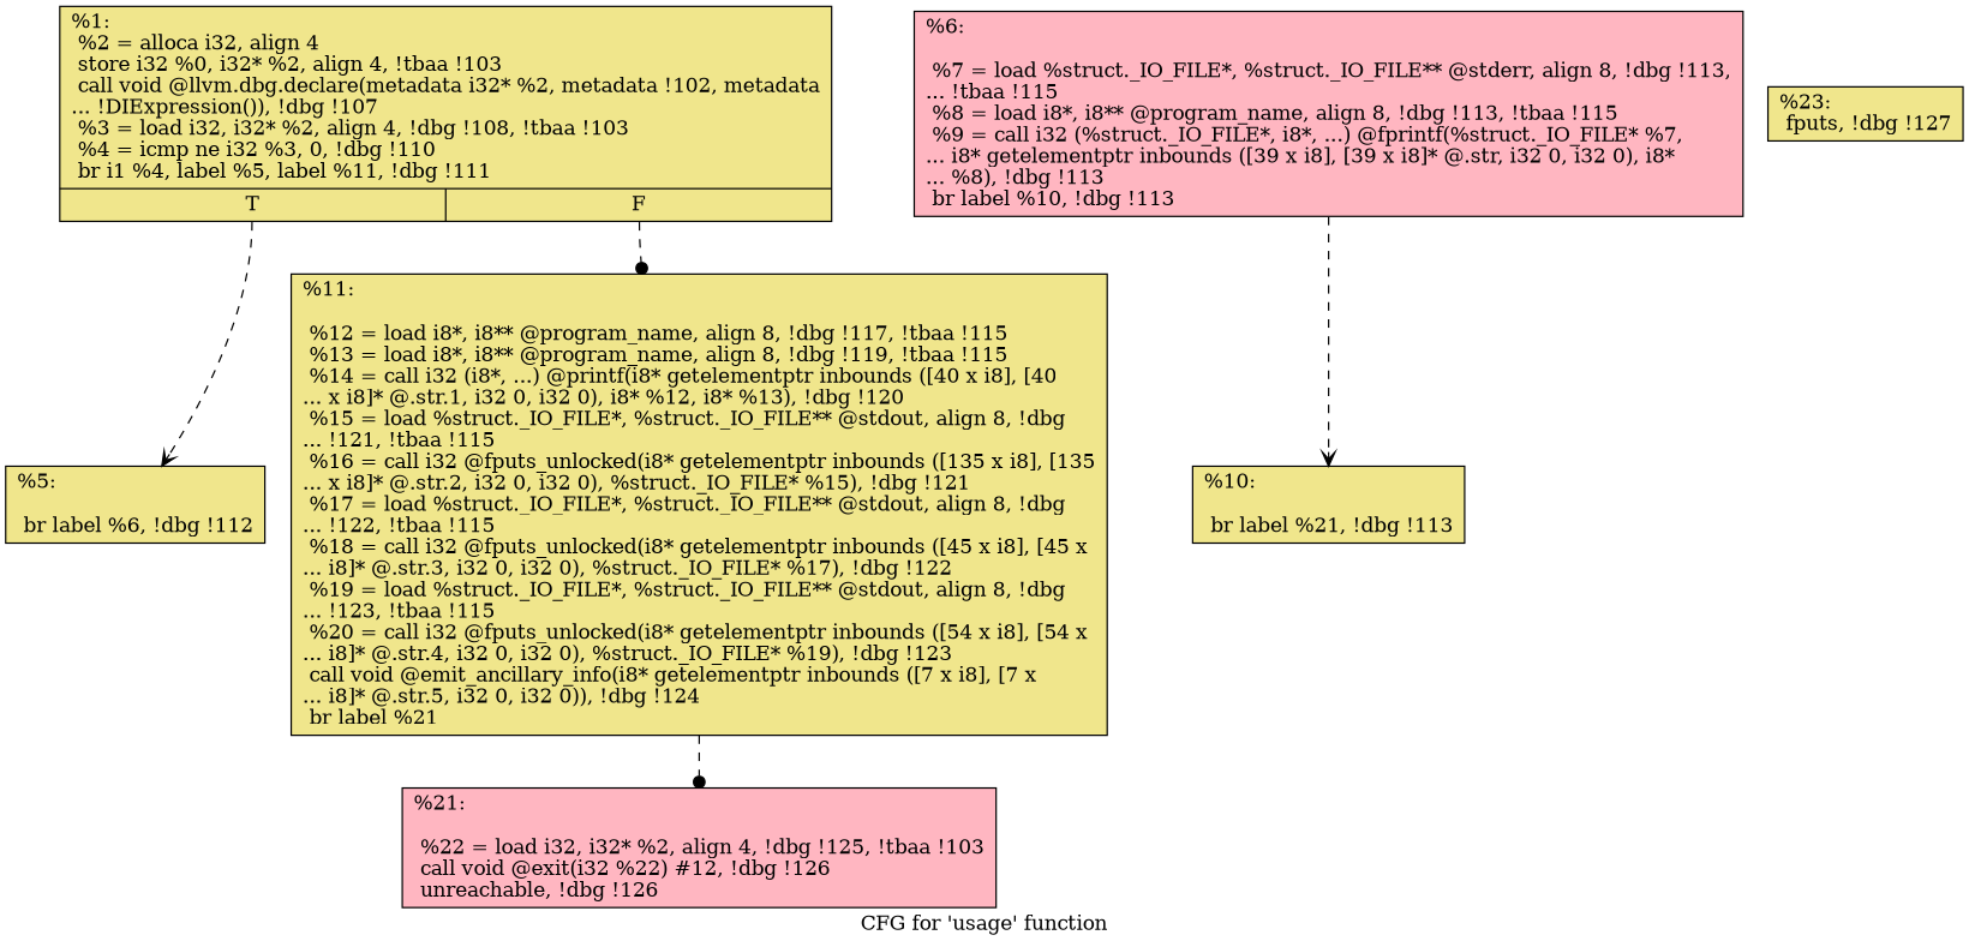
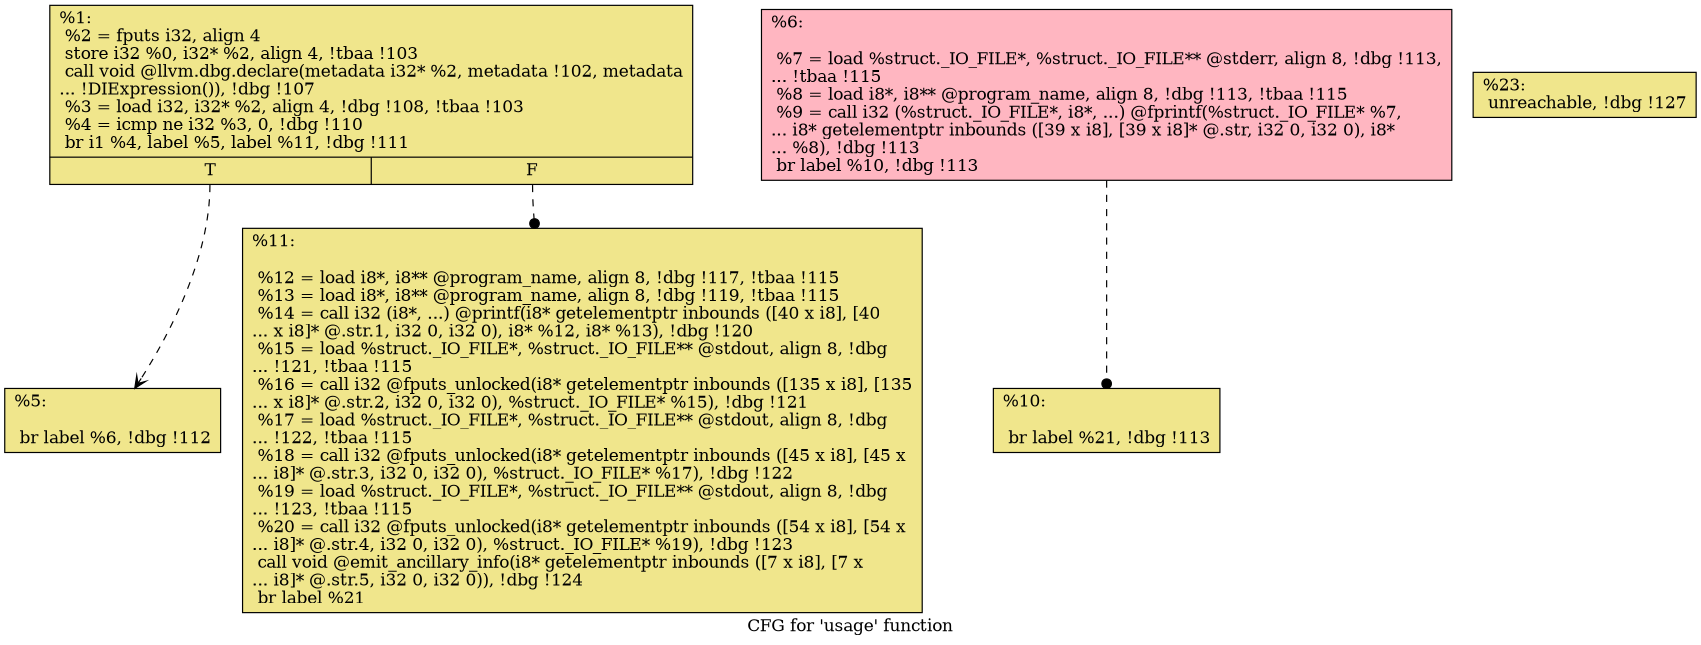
  digraph {
    label="CFG for 'usage' function"
    node [fillcolor=khaki shape=record style=filled]
    edge [arrowhead=vee style=dashed]
-   n1 [label="{%1:\l  %2 = alloca i32, align 4\l  store i32 %0, i32* %2, align 4, !tbaa !103\l  call void @llvm.dbg.declare(metadata i32* %2, metadata !102, metadata\l... !DIExpression()), !dbg !107\l  %3 = load i32, i32* %2, align 4, !dbg !108, !tbaa !103\l  %4 = icmp ne i32 %3, 0, !dbg !110\l  br i1 %4, label %5, label %11, !dbg !111\l|{<s0>T|<s1>F}}"]
+   n1 [label="{%1:\l  %2 = fputs i32, align 4\l  store i32 %0, i32* %2, align 4, !tbaa !103\l  call void @llvm.dbg.declare(metadata i32* %2, metadata !102, metadata\l... !DIExpression()), !dbg !107\l  %3 = load i32, i32* %2, align 4, !dbg !108, !tbaa !103\l  %4 = icmp ne i32 %3, 0, !dbg !110\l  br i1 %4, label %5, label %11, !dbg !111\l|{<s0>T|<s1>F}}"]
    n2 [label="{%5:\l\l  br label %6, !dbg !112\l}"]
    n3 [label="{%11:\l\l  %12 = load i8*, i8** @program_name, align 8, !dbg !117, !tbaa !115\l  %13 = load i8*, i8** @program_name, align 8, !dbg !119, !tbaa !115\l  %14 = call i32 (i8*, ...) @printf(i8* getelementptr inbounds ([40 x i8], [40\l... x i8]* @.str.1, i32 0, i32 0), i8* %12, i8* %13), !dbg !120\l  %15 = load %struct._IO_FILE*, %struct._IO_FILE** @stdout, align 8, !dbg\l... !121, !tbaa !115\l  %16 = call i32 @fputs_unlocked(i8* getelementptr inbounds ([135 x i8], [135\l... x i8]* @.str.2, i32 0, i32 0), %struct._IO_FILE* %15), !dbg !121\l  %17 = load %struct._IO_FILE*, %struct._IO_FILE** @stdout, align 8, !dbg\l... !122, !tbaa !115\l  %18 = call i32 @fputs_unlocked(i8* getelementptr inbounds ([45 x i8], [45 x\l... i8]* @.str.3, i32 0, i32 0), %struct._IO_FILE* %17), !dbg !122\l  %19 = load %struct._IO_FILE*, %struct._IO_FILE** @stdout, align 8, !dbg\l... !123, !tbaa !115\l  %20 = call i32 @fputs_unlocked(i8* getelementptr inbounds ([54 x i8], [54 x\l... i8]* @.str.4, i32 0, i32 0), %struct._IO_FILE* %19), !dbg !123\l  call void @emit_ancillary_info(i8* getelementptr inbounds ([7 x i8], [7 x\l... i8]* @.str.5, i32 0, i32 0)), !dbg !124\l  br label %21\l}"]
-   n4 [fillcolor=lightpink label="{%21:\l\l  %22 = load i32, i32* %2, align 4, !dbg !125, !tbaa !103\l  call void @exit(i32 %22) #12, !dbg !126\l  unreachable, !dbg !126\l}"]
    n5 [fillcolor=lightpink label="{%6:\l\l  %7 = load %struct._IO_FILE*, %struct._IO_FILE** @stderr, align 8, !dbg !113,\l... !tbaa !115\l  %8 = load i8*, i8** @program_name, align 8, !dbg !113, !tbaa !115\l  %9 = call i32 (%struct._IO_FILE*, i8*, ...) @fprintf(%struct._IO_FILE* %7,\l... i8* getelementptr inbounds ([39 x i8], [39 x i8]* @.str, i32 0, i32 0), i8*\l... %8), !dbg !113\l  br label %10, !dbg !113\l}"]
    n6 [label="{%10:\l\l  br label %21, !dbg !113\l}"]
-   n7 [label="{%23:                                                  \l  fputs, !dbg !127\l}"]
+   n7 [label="{%23:                                                  \l  unreachable, !dbg !127\l}"]
    n1 -> n2 [tailport=s0]
    n1 -> n3 [arrowhead=dot tailport=s1]
-   n3 -> n4 [arrowhead=dot]
-   n5 -> n6
+   n5 -> n6 [arrowhead=dot]
  }
